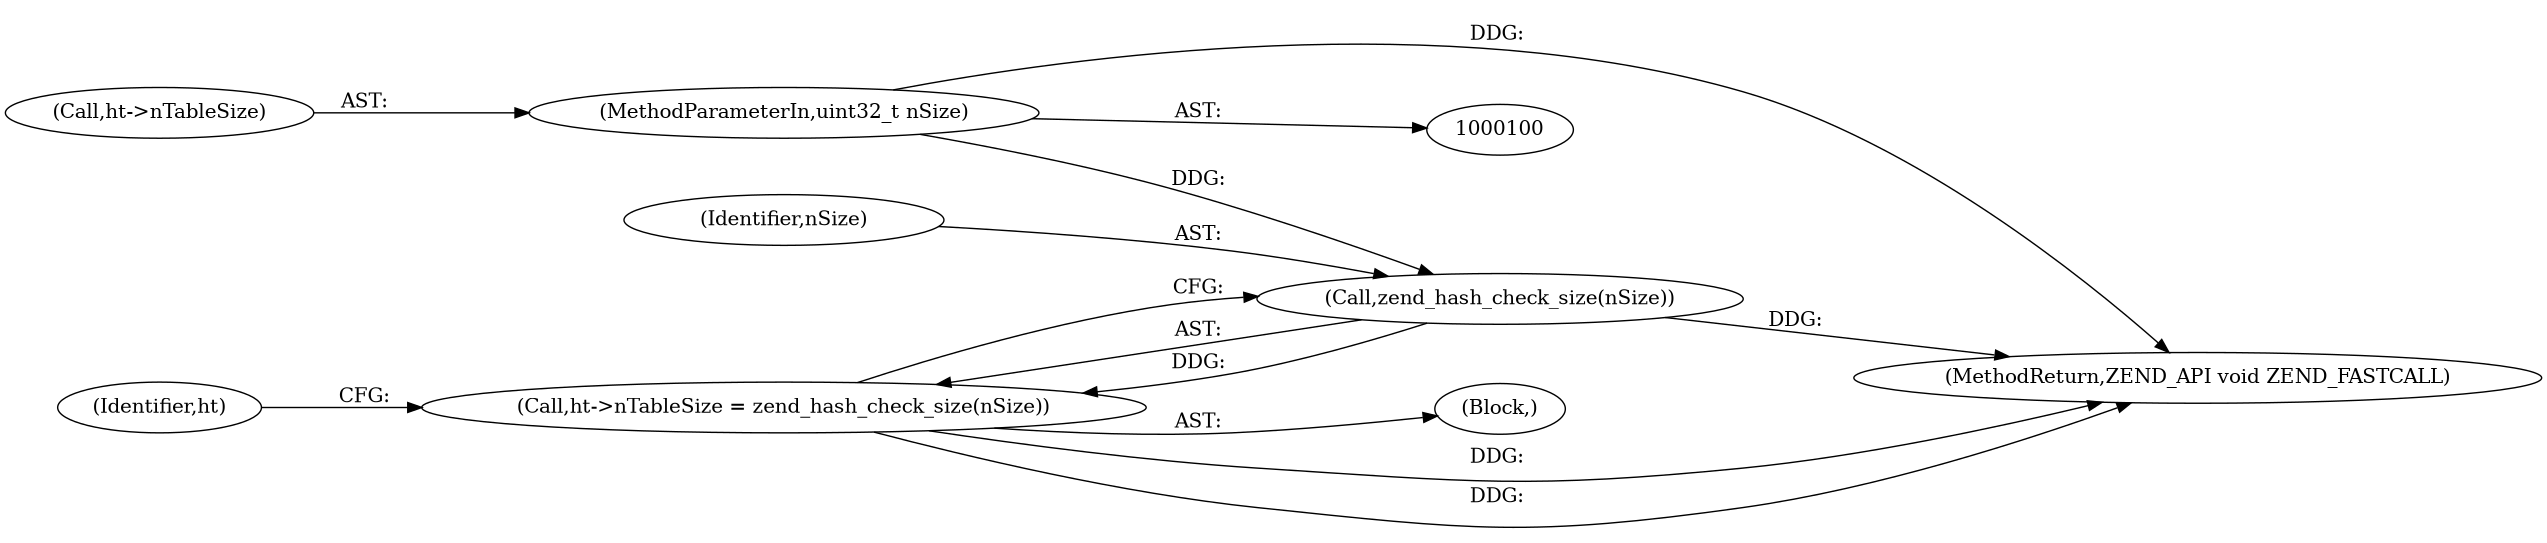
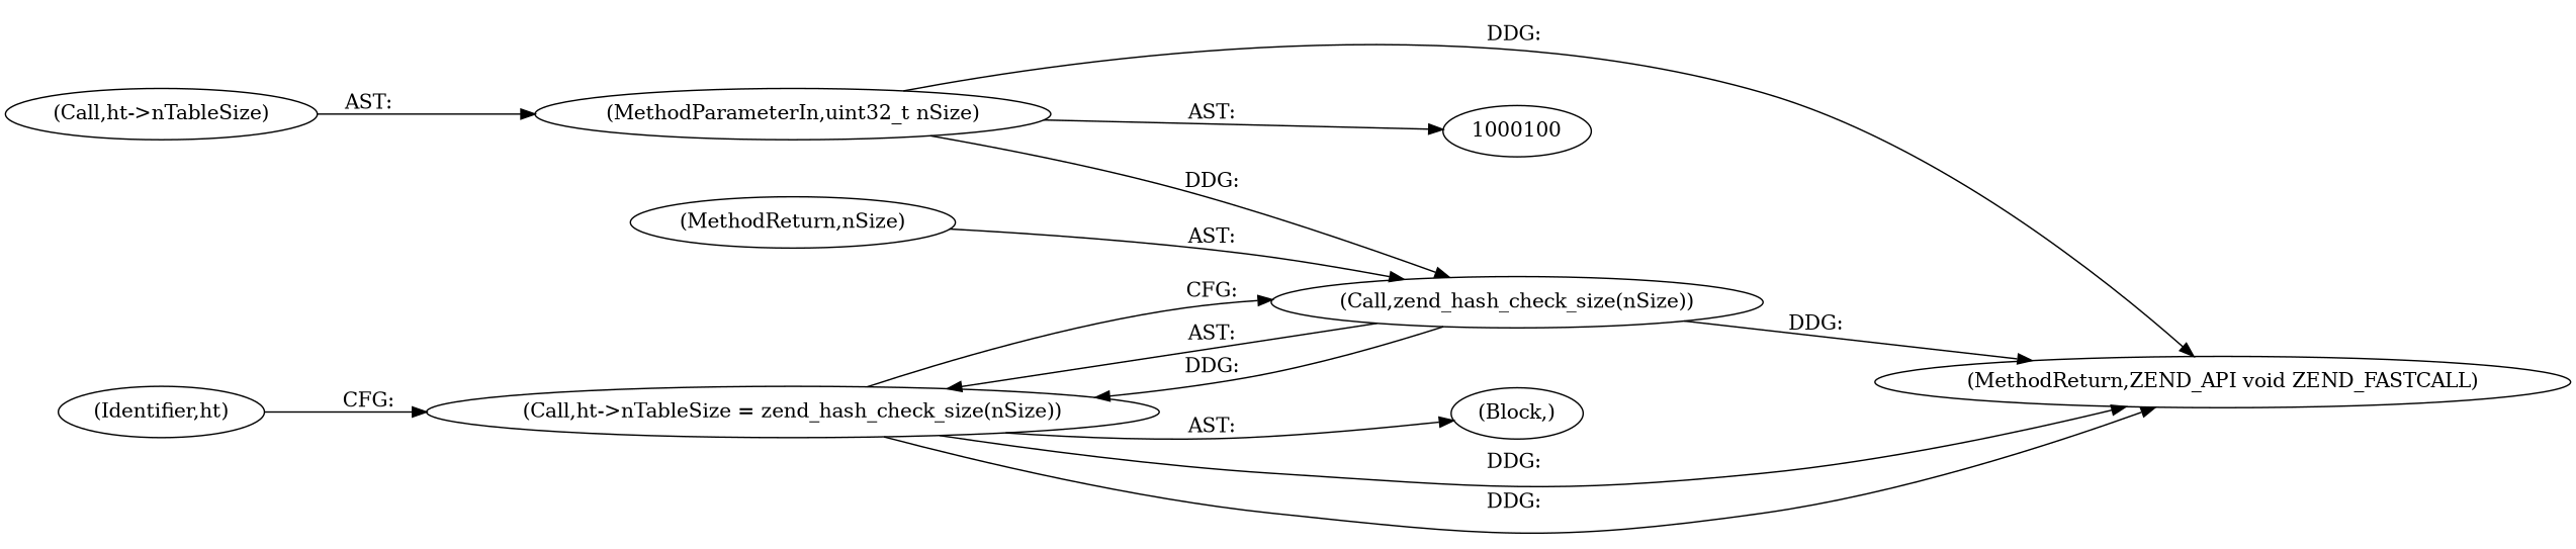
  digraph {
    rankdir=LR
    n1 [label="(Call,ht->nTableSize = zend_hash_check_size(nSize))"]
    n2 [label="(Call,zend_hash_check_size(nSize))"]
    n3 [label="(Block,)"]
    n4 [label="(MethodReturn,ZEND_API void ZEND_FASTCALL)"]
-   n5 [label="(Identifier,nSize)"]
+   n5 [label="(MethodReturn,nSize)"]
    n6 [label="(MethodParameterIn,uint32_t nSize)"]
    1000100
    n8 [label="(Identifier,ht)"]
    n9 [label="(Call,ht->nTableSize)"]
    n1 -> n2 [label="CFG: "]
    n1 -> n3 [label="AST: "]
    n1 -> n4 [label="DDG: "]
    n1 -> n4 [label="DDG: "]
    n2 -> n1 [label="AST: "]
    n2 -> n1 [label="DDG: "]
    n2 -> n4 [label="DDG: "]
    n5 -> n2 [label="AST: "]
    n6 -> n2 [label="DDG: "]
    n6 -> n4 [label="DDG: "]
    n6 -> 1000100 [label="AST: "]
    n8 -> n1 [label="CFG: "]
    n9 -> n6 [label="AST: "]
  }
